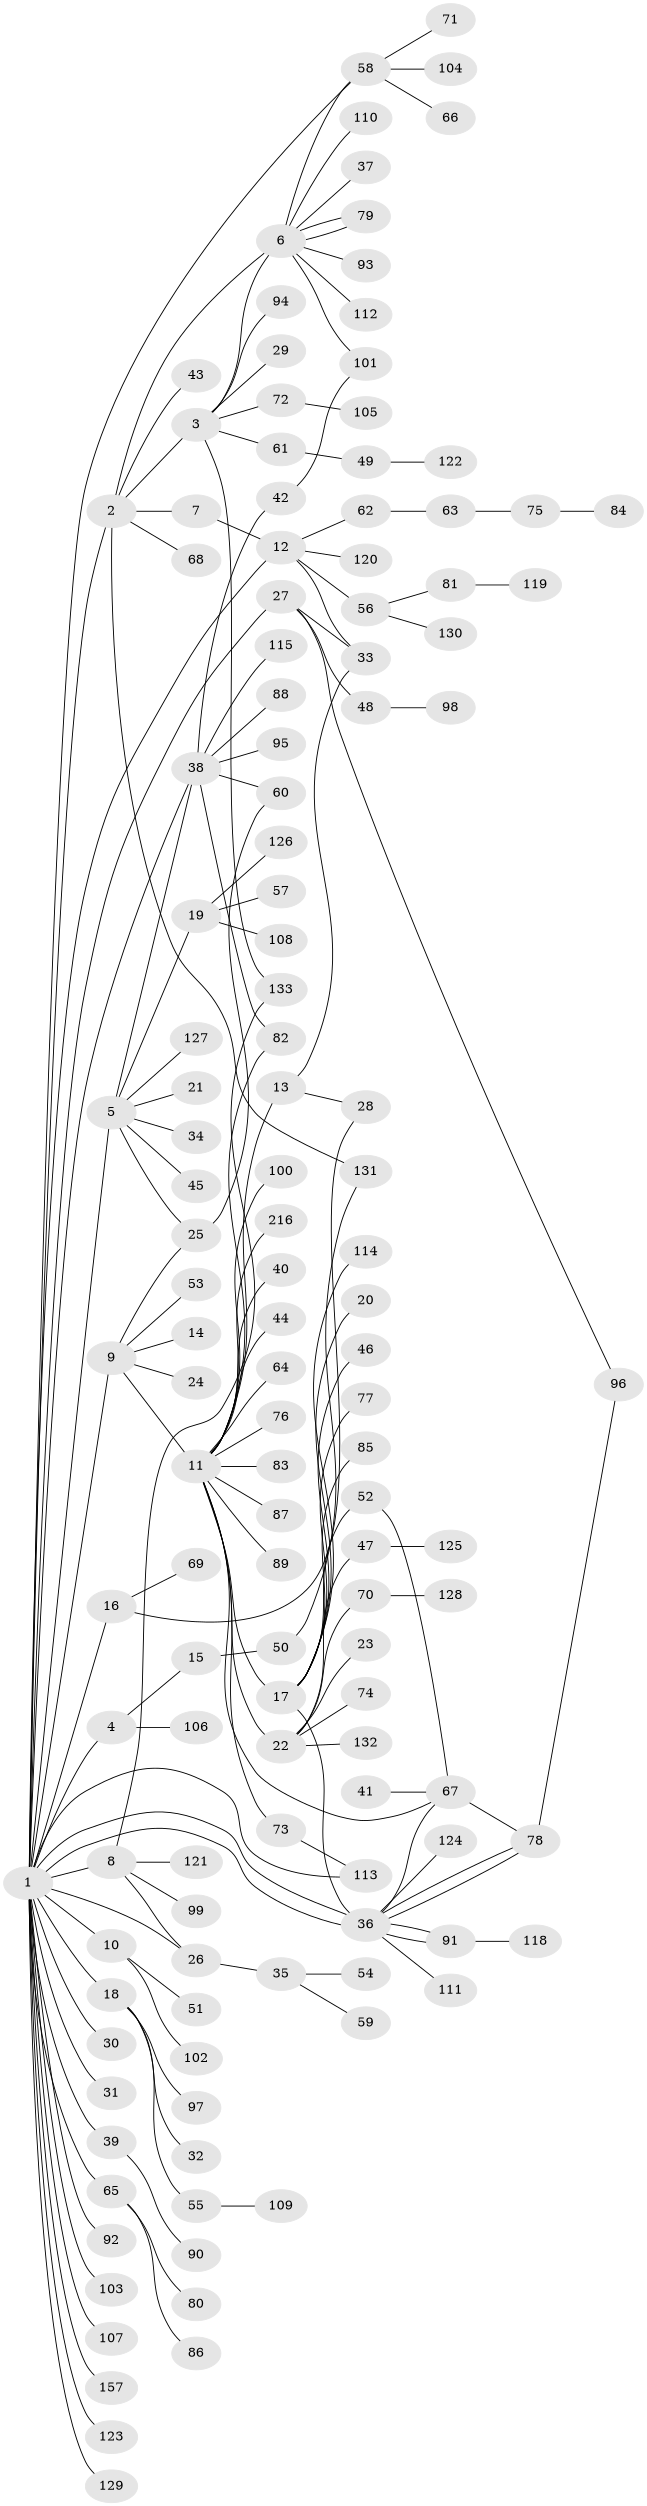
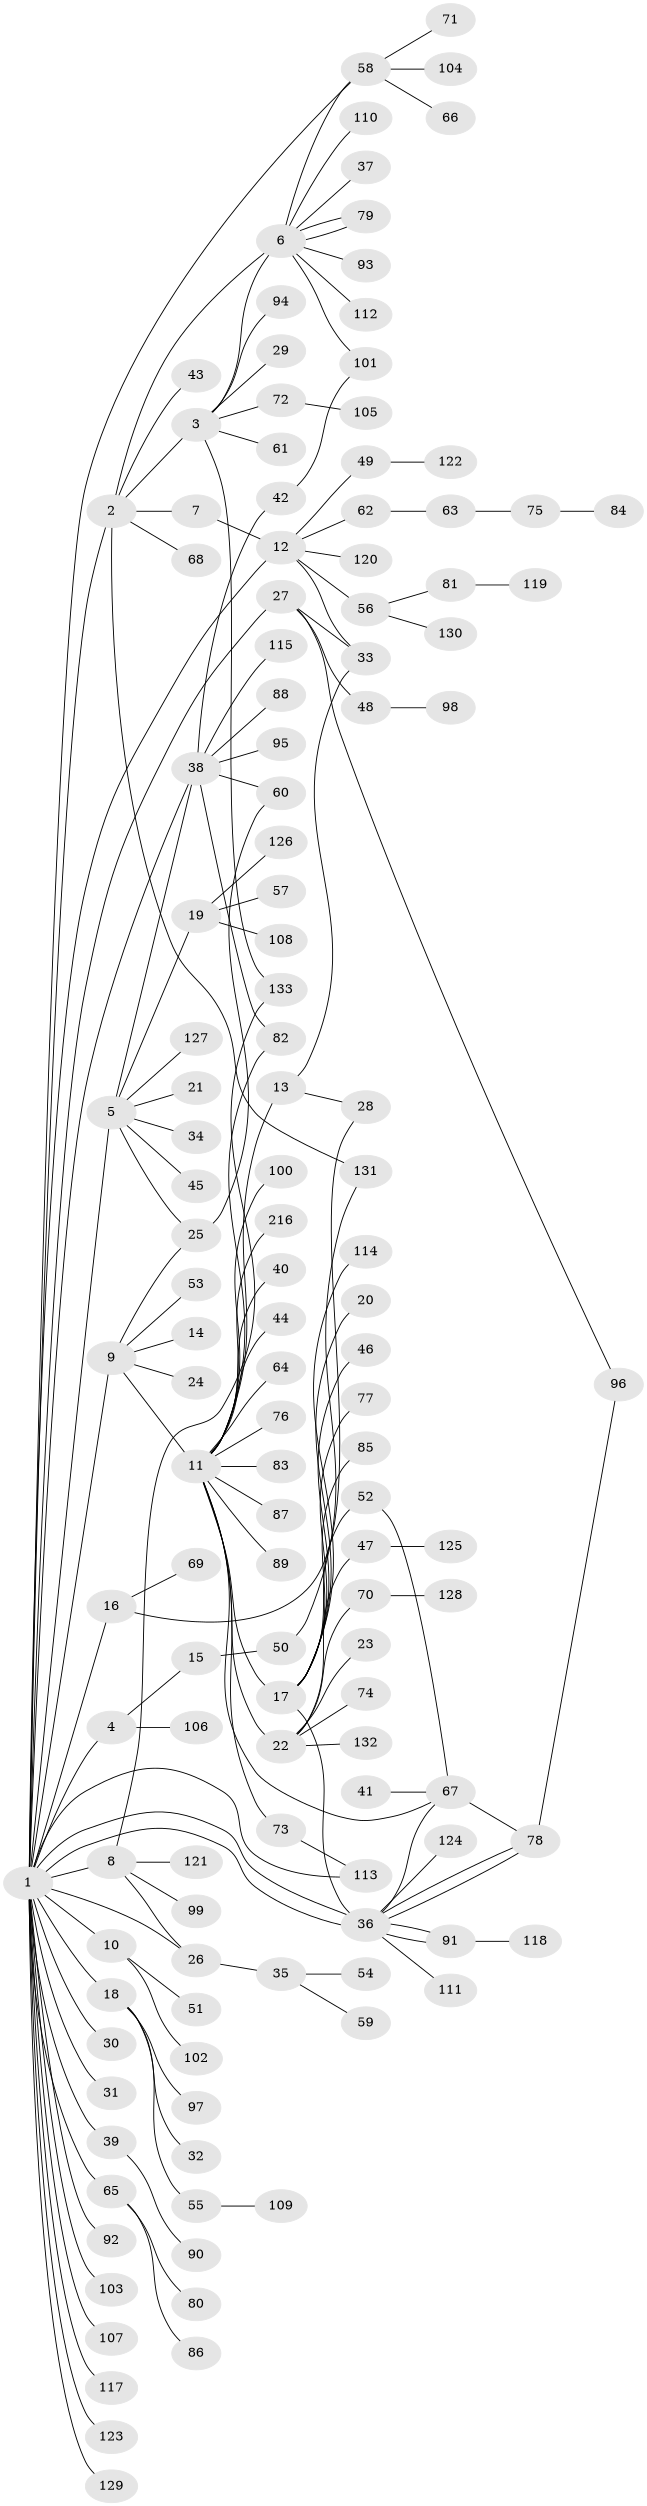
  graph {
    rankdir=LR
    node [color=gray90 style=filled]
    1
    2
    4
    5
    8
    9
    10
    12
    16
    18
    26
    27
    30
    31
    36
    38
    39
    58
    65
    92
    103
    107
    113
-   117 [label=157]
+   117
    123
    129
    3
    6
    7
    43
    68
    131
    15
    106
    19
    21
    34
    45
    127
    25
    133
    99
    121
    11
    14
    24
    53
    51
    102
    33
    49
    56
    62
    120
    28
    69
    32
    55
    97
    35
    48
    96
    67
    78
    91
    111
    124
    82
    60
    42
    88
    95
    115
    90
    66
    71
    104
    80
    86
    29
    61
    72
    94
    37
    79
    93
    101
    110
    112
    105
    50
    57
    108
    126
    41
    13
    17
    22
    40
    44
    64
    73
    76
    83
    87
    89
    100
    n108 [label=216]
    20
    46
    52
    77
    85
    114
    23
    47
    70
    74
    132
    122
    81
    130
    63
    109
    125
    128
    54
    59
    98
    118
    119
    75
    84
    1 -- 2
    1 -- 4
    1 -- 5
    1 -- 8
    1 -- 9
    1 -- 10
    1 -- 12
    1 -- 16
    1 -- 18
    1 -- 26
    1 -- 27
    1 -- 30
    1 -- 31
    1 -- 36
    1 -- 36
    1 -- 38
    1 -- 39
    1 -- 58
    1 -- 65
    1 -- 92
    1 -- 103
    1 -- 107
    1 -- 113
    1 -- 117
    1 -- 123
    1 -- 129
    2 -- 3
    2 -- 6
    2 -- 7
    2 -- 43
    2 -- 68
    2 -- 131
    4 -- 15
    4 -- 106
    5 -- 38
    5 -- 19
    5 -- 21
    5 -- 34
    5 -- 45
    5 -- 127
    5 -- 25
    8 -- 26
    8 -- 133
    8 -- 99
    8 -- 121
    9 -- 25
    9 -- 11
    9 -- 14
    9 -- 24
    9 -- 53
    10 -- 51
    10 -- 102
    12 -- 33
-   61 -- 49
+   12 -- 49
    12 -- 56
    12 -- 62
    12 -- 120
    16 -- 28
    16 -- 69
    18 -- 32
    18 -- 55
    18 -- 97
    26 -- 35
    27 -- 33
    27 -- 48
    27 -- 96
    36 -- 67
    36 -- 78
    36 -- 78
    36 -- 91
    36 -- 91
    36 -- 111
    36 -- 124
    38 -- 82
    38 -- 60
    38 -- 42
    38 -- 88
    38 -- 95
    38 -- 115
    39 -- 90
    58 -- 66
    58 -- 71
    58 -- 104
    65 -- 80
    65 -- 86
    3 -- 6
    3 -- 133
    3 -- 29
    3 -- 61
    3 -- 72
    3 -- 94
    6 -- 58
    6 -- 37
    6 -- 79
    6 -- 79
    6 -- 93
    6 -- 101
    6 -- 110
    6 -- 112
    7 -- 12
    15 -- 50
    19 -- 57
    19 -- 108
    19 -- 126
    25 -- 60
    11 -- 67
    11 -- 82
    11 -- 13
    11 -- 17
    11 -- 22
    11 -- 40
    11 -- 44
    11 -- 64
    11 -- 73
    11 -- 76
    11 -- 83
    11 -- 87
    11 -- 89
    11 -- 100
    11 -- n108
    49 -- 122
    56 -- 81
    56 -- 130
    62 -- 63
    55 -- 109
    35 -- 54
    35 -- 59
    48 -- 98
    67 -- 78
    78 -- 96
    91 -- 118
    42 -- 101
    72 -- 105
    50 -- 131
    41 -- 67
    13 -- 33
    13 -- 28
    17 -- 36
    17 -- 20
    17 -- 46
    17 -- 52
    17 -- 77
    17 -- 85
    17 -- 114
    22 -- 23
    22 -- 47
    22 -- 70
    22 -- 74
    22 -- 132
    73 -- 113
    52 -- 67
    47 -- 125
    70 -- 128
    81 -- 119
    63 -- 75
    75 -- 84
  }
